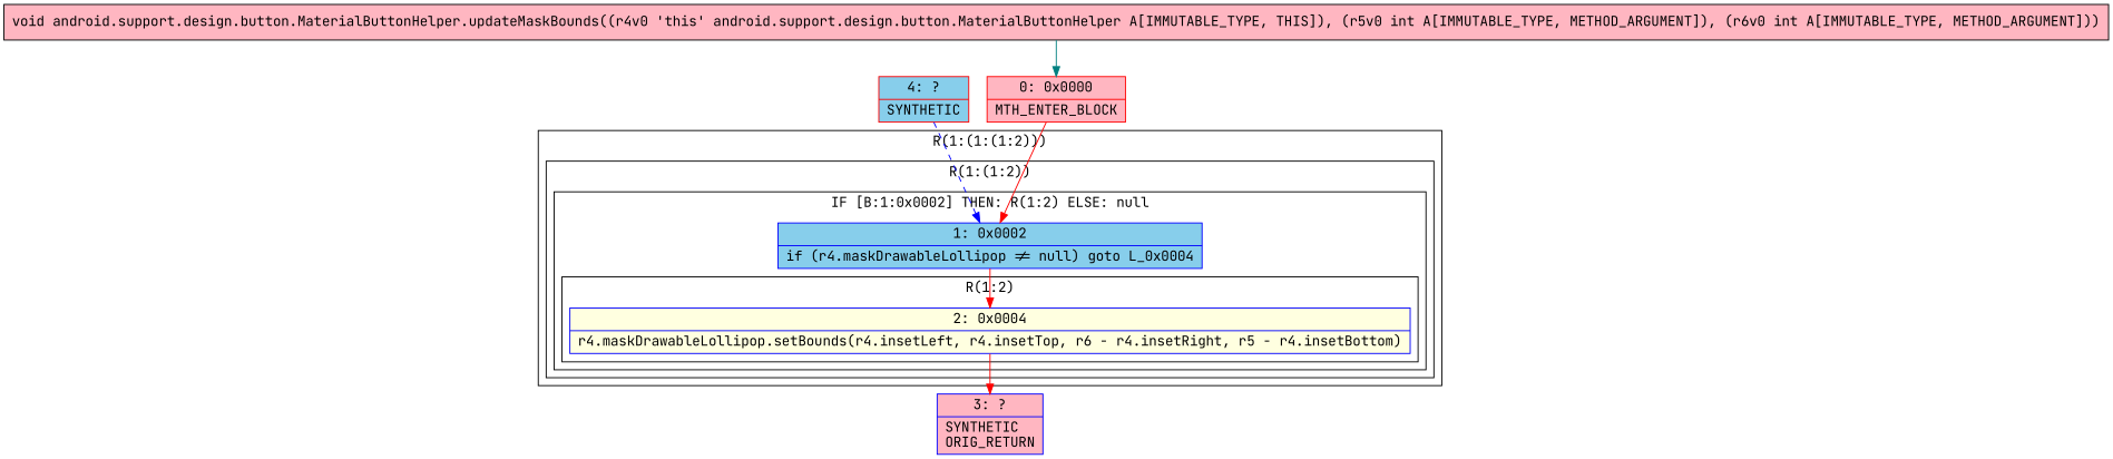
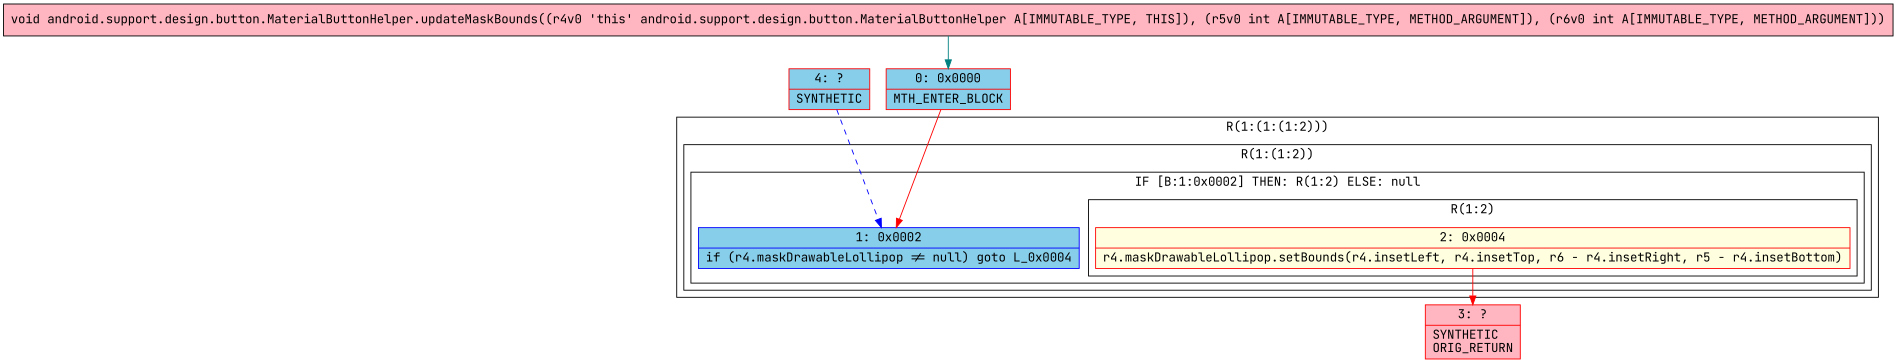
  digraph {
    fontname="JetBrains Mono"
    node [color=red fillcolor=lightpink fontname="JetBrains Mono" shape=record style=filled]
    edge [color=red fontname="JetBrains Mono"]
-   n1 [color=blue fillcolor=lightyellow label="{2\:\ 0x0004|r4.maskDrawableLollipop.setBounds(r4.insetLeft, r4.insetTop, r6 \- r4.insetRight, r5 \- r4.insetBottom)\l}"]
+   n1 [fillcolor=lightyellow label="{2\:\ 0x0004|r4.maskDrawableLollipop.setBounds(r4.insetLeft, r4.insetTop, r6 \- r4.insetRight, r5 \- r4.insetBottom)\l}"]
    n2 [color=blue fillcolor=skyblue label="{1\:\ 0x0002|if (r4.maskDrawableLollipop != null) goto L_0x0004\l}"]
-   n3 [color=blue label="{3\:\ ?|SYNTHETIC\lORIG_RETURN\l}"]
+   n3 [label="{3\:\ ?|SYNTHETIC\lORIG_RETURN\l}"]
    n4 [fillcolor=skyblue label="{4\:\ ?|SYNTHETIC\l}"]
-   n5 [label="{0\:\ 0x0000|MTH_ENTER_BLOCK\l}"]
+   n5 [fillcolor=skyblue label="{0\:\ 0x0000|MTH_ENTER_BLOCK\l}"]
    n6 [label="{void android.support.design.button.MaterialButtonHelper.updateMaskBounds((r4v0 'this' android.support.design.button.MaterialButtonHelper A[IMMUTABLE_TYPE, THIS]), (r5v0 int A[IMMUTABLE_TYPE, METHOD_ARGUMENT]), (r6v0 int A[IMMUTABLE_TYPE, METHOD_ARGUMENT])) }" color=""]
    subgraph cluster_1 {
      label="R(1:(1:(1:2)))"
      subgraph cluster_2 {
        label="R(1:(1:2))"
        subgraph cluster_3 {
          label="IF [B:1:0x0002] THEN: R(1:2) ELSE: null"
          n2
          subgraph cluster_4 {
            label="R(1:2)"
            n1
          }
        }
      }
    }
    n1 -> n3
-   n2 -> n1
    n4 -> n2 [color=blue style=dashed]
    n5 -> n2
    n6 -> n5 [color=teal]
  }
